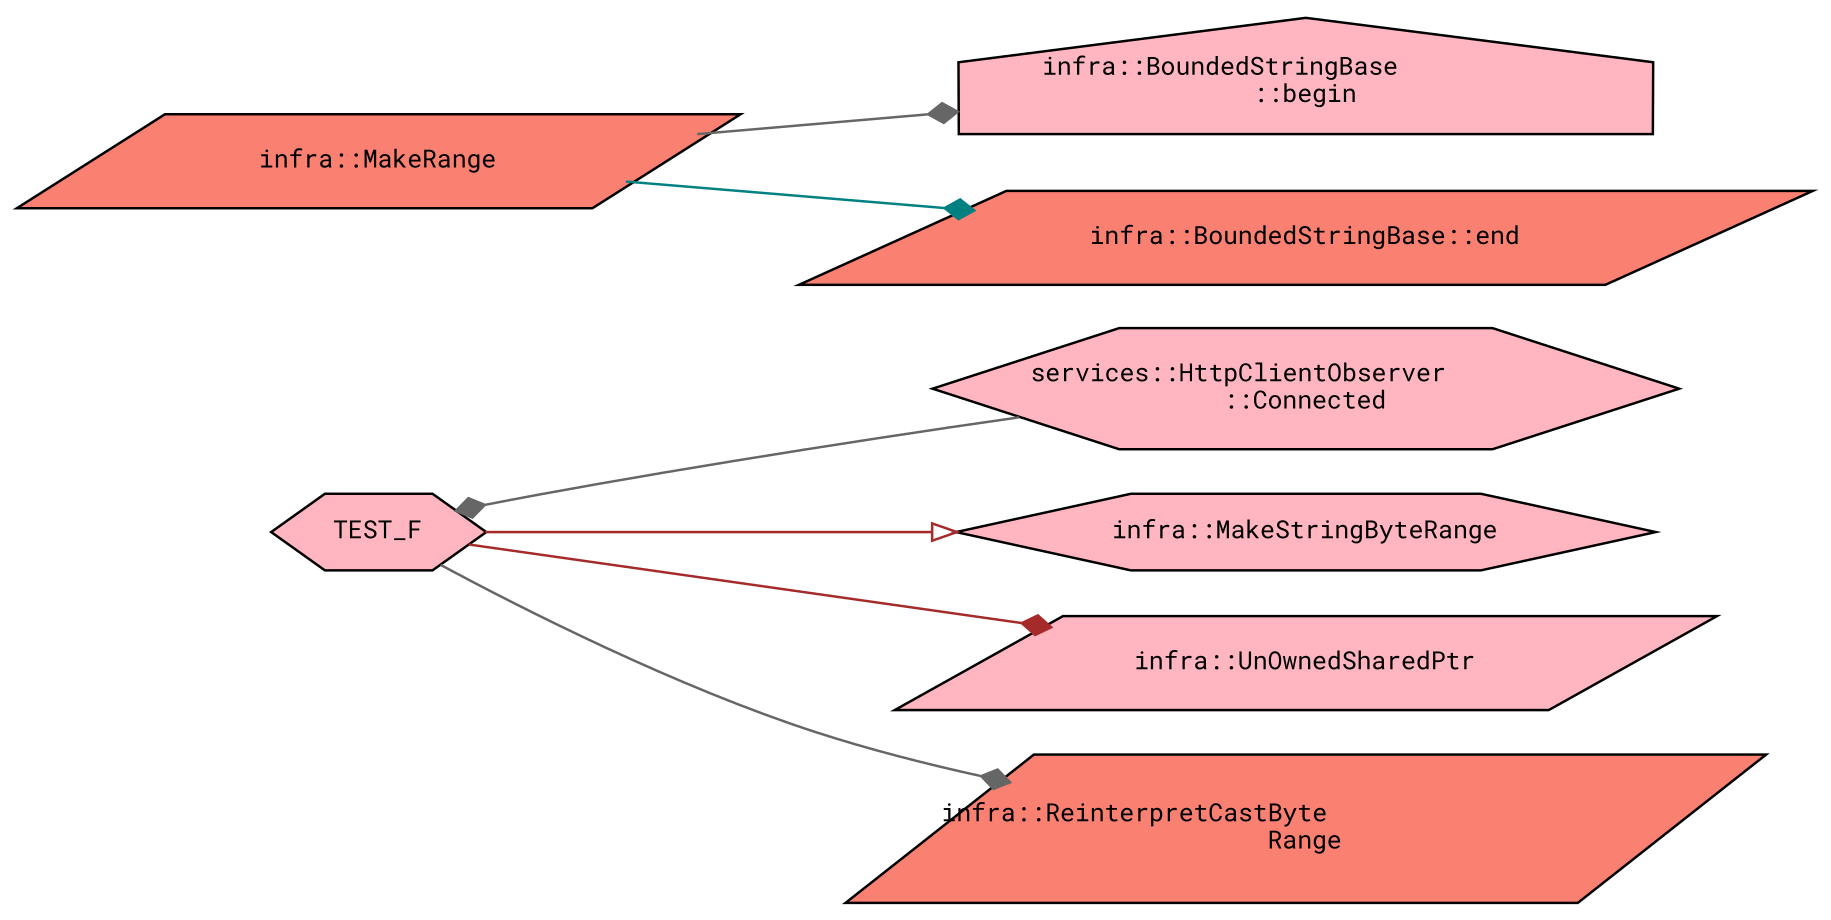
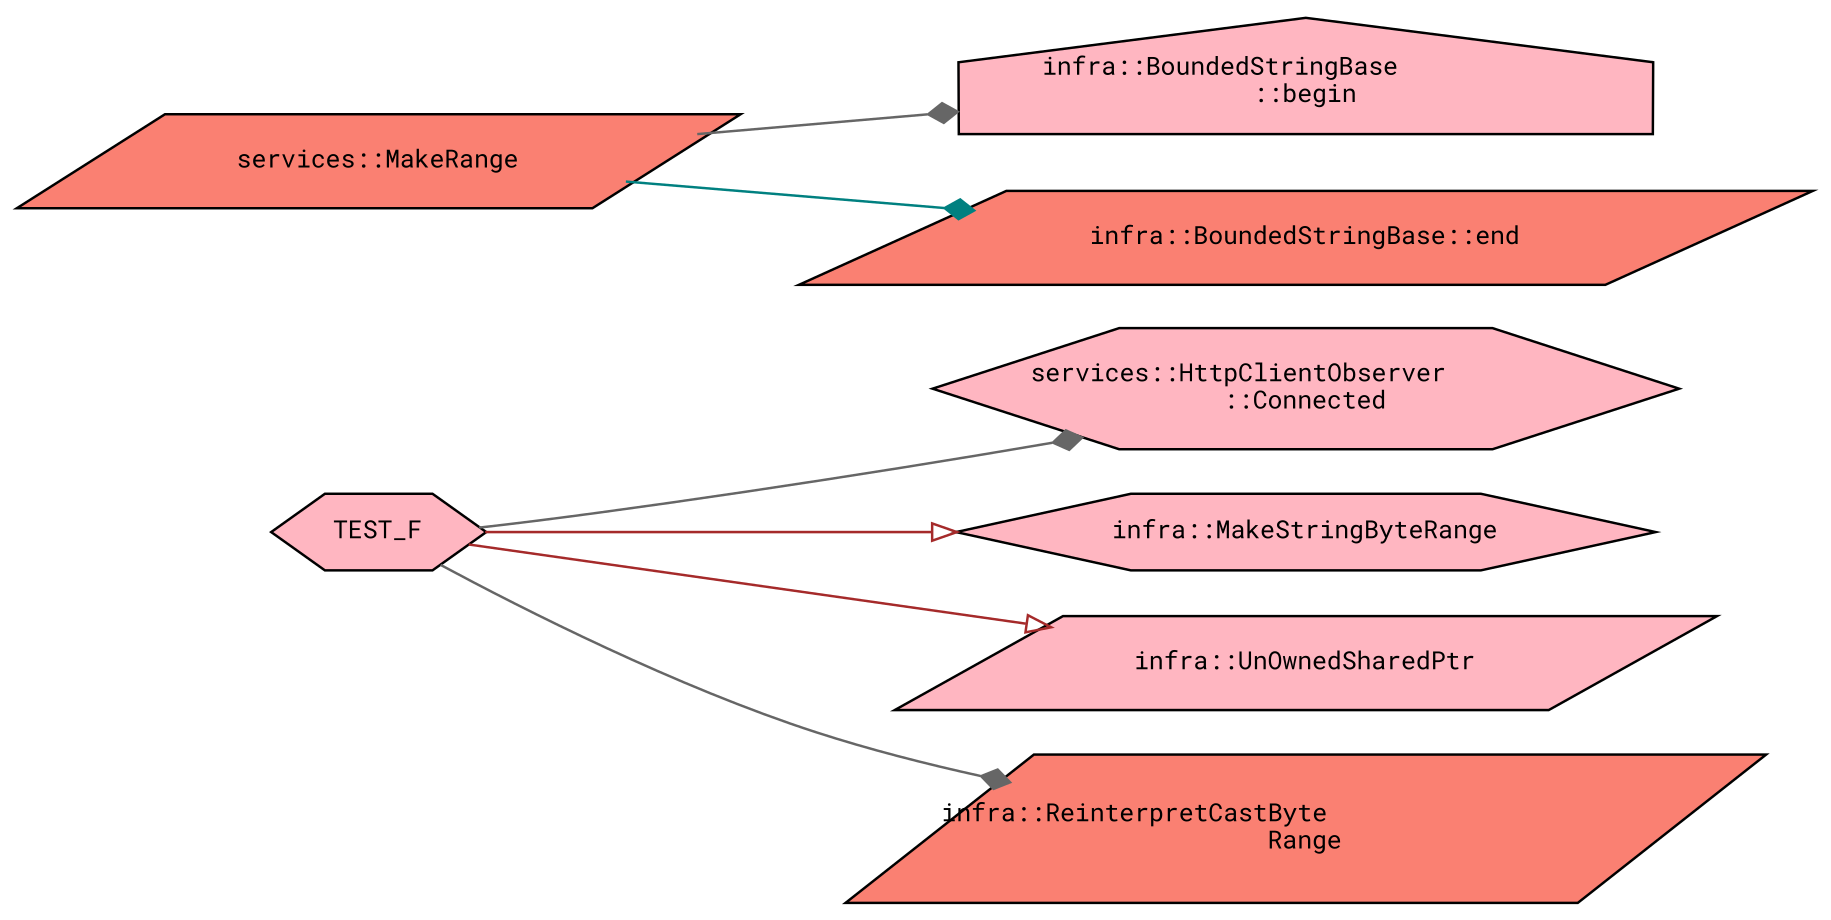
  digraph {
    fontname="Roboto Mono"
    rankdir=LR
    node [color=black fillcolor=lightpink fontname="Roboto Mono" fontsize=10 shape=parallelogram style=filled]
    edge [arrowhead=diamond color=gray40 fontname="Roboto Mono" fontsize=10 labelfontname=Helvetica labelfontsize=10 style=solid]
    n1 [fontcolor=black height=0.2 label=TEST_F shape=hexagon width=0.4]
    n2 [height=0.2 label="services::HttpClientObserver\l::Connected" shape=hexagon width=0.4]
    n3 [height=0.2 label="infra::MakeStringByteRange" shape=hexagon width=0.4]
    n4 [height=0.2 label="infra::UnOwnedSharedPtr" width=0.4]
    n5 [fillcolor=salmon height=0.2 label="infra::ReinterpretCastByte\lRange" width=0.4]
-   n6 [fillcolor=salmon height=0.2 label="infra::MakeRange" width=0.4]
+   n6 [fillcolor=salmon height=0.2 label="services::MakeRange" width=0.4]
    n7 [height=0.2 label="infra::BoundedStringBase\l::begin" shape=house width=0.4]
    n8 [fillcolor=salmon height=0.2 label="infra::BoundedStringBase::end" width=0.4]
-   n2 -> n1
+   n1 -> n2
    n1 -> n3 [arrowhead=onormal color=brown]
-   n1 -> n4 [color=brown]
+   n1 -> n4 [arrowhead=onormal color=brown]
    n1 -> n5
    n6 -> n7
    n6 -> n8 [color=teal]
  }
